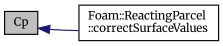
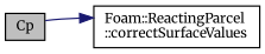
  digraph {
    rankdir=LR
    fontname=Merriweather
    node [color=black fontname=Merriweather fontsize=10 shape=record]
    n1 [fillcolor=grey75 fontcolor=black height=0.2 label=Cp style=filled width=0.4]
    n2 [height=0.2 label="Foam::ReactingParcel\l::correctSurfaceValues" width=0.4]
-   n1 -> n2 [color=midnightblue dir=back fontname=Merriweather fontsize=10 labelfontname=FreeSans labelfontsize=10 style=solid]
+   n2 -> n1 [color=midnightblue dir=back fontname=Merriweather fontsize=10 labelfontname=FreeSans labelfontsize=10 style=solid]
  }
